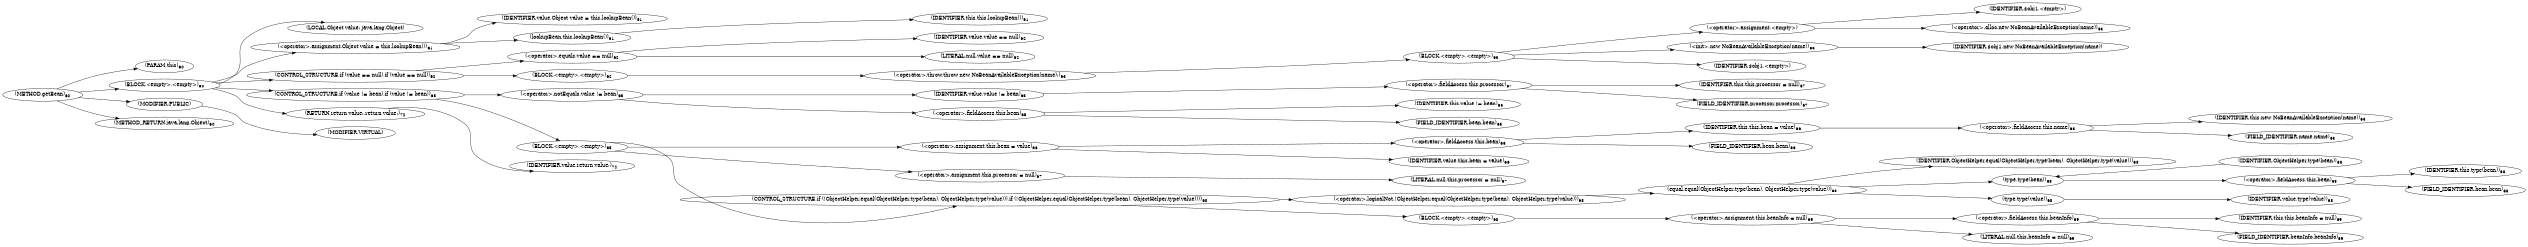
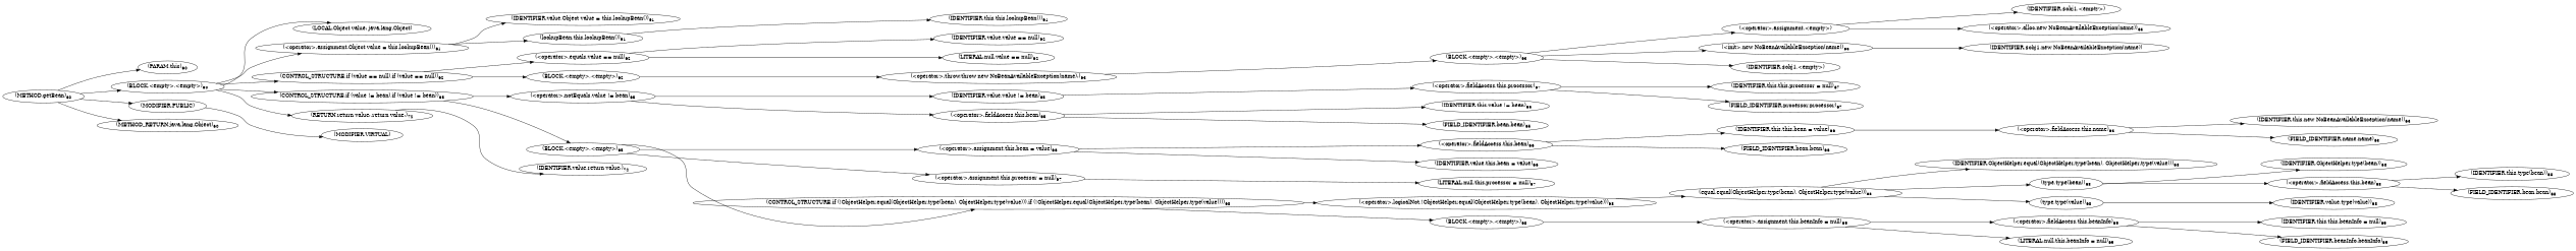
  digraph {
    rankdir=LR
    n1 [label=<(METHOD,getBean)<SUB>60</SUB>>]
    n2 [label=<(PARAM,this)<SUB>60</SUB>>]
    n3 [label=<(BLOCK,&lt;empty&gt;,&lt;empty&gt;)<SUB>60</SUB>>]
    n4 [label=<(MODIFIER,PUBLIC)>]
    n5 [label=<(METHOD_RETURN,java.lang.Object)<SUB>60</SUB>>]
    n6 [label=<(LOCAL,Object value: java.lang.Object)>]
    n7 [label=<(&lt;operator&gt;.assignment,Object value = this.lookupBean())<SUB>61</SUB>>]
    n8 [label=<(CONTROL_STRUCTURE,if (value == null),if (value == null))<SUB>62</SUB>>]
    n9 [label=<(CONTROL_STRUCTURE,if (value != bean),if (value != bean))<SUB>65</SUB>>]
    n10 [label=<(RETURN,return value;,return value;)<SUB>72</SUB>>]
    n11 [label=<(MODIFIER,VIRTUAL)>]
    n12 [label=<(IDENTIFIER,value,Object value = this.lookupBean())<SUB>61</SUB>>]
    n13 [label=<(lookupBean,this.lookupBean())<SUB>61</SUB>>]
    n14 [label=<(&lt;operator&gt;.equals,value == null)<SUB>62</SUB>>]
    n15 [label=<(BLOCK,&lt;empty&gt;,&lt;empty&gt;)<SUB>62</SUB>>]
    n16 [label=<(&lt;operator&gt;.notEquals,value != bean)<SUB>65</SUB>>]
    n17 [label=<(BLOCK,&lt;empty&gt;,&lt;empty&gt;)<SUB>65</SUB>>]
    n18 [label=<(IDENTIFIER,value,return value;)<SUB>72</SUB>>]
    n19 [label=<(IDENTIFIER,this,this.lookupBean())<SUB>61</SUB>>]
    n20 [label=<(IDENTIFIER,value,value == null)<SUB>62</SUB>>]
    n21 [label=<(LITERAL,null,value == null)<SUB>62</SUB>>]
    n22 [label=<(&lt;operator&gt;.throw,throw new NoBeanAvailableException(name);)<SUB>63</SUB>>]
    n23 [label=<(BLOCK,&lt;empty&gt;,&lt;empty&gt;)<SUB>63</SUB>>]
    n24 [label=<(&lt;operator&gt;.assignment,&lt;empty&gt;)>]
    n25 [label=<(&lt;init&gt;,new NoBeanAvailableException(name))<SUB>63</SUB>>]
    n26 [label=<(IDENTIFIER,$obj1,&lt;empty&gt;)>]
    n27 [label=<(IDENTIFIER,$obj1,&lt;empty&gt;)>]
    n28 [label=<(&lt;operator&gt;.alloc,new NoBeanAvailableException(name))<SUB>63</SUB>>]
    n29 [label=<(IDENTIFIER,$obj1,new NoBeanAvailableException(name))>]
    n30 [label=<(&lt;operator&gt;.fieldAccess,this.name)<SUB>63</SUB>>]
    n31 [label=<(IDENTIFIER,this,new NoBeanAvailableException(name))<SUB>63</SUB>>]
    n32 [label=<(FIELD_IDENTIFIER,name,name)<SUB>63</SUB>>]
    n33 [label=<(IDENTIFIER,value,value != bean)<SUB>65</SUB>>]
    n34 [label=<(&lt;operator&gt;.fieldAccess,this.bean)<SUB>65</SUB>>]
    n35 [label=<(&lt;operator&gt;.assignment,this.bean = value)<SUB>66</SUB>>]
    n36 [label=<(&lt;operator&gt;.assignment,this.processor = null)<SUB>67</SUB>>]
    n37 [label=<(CONTROL_STRUCTURE,if (!ObjectHelper.equal(ObjectHelper.type(bean), ObjectHelper.type(value))),if (!ObjectHelper.equal(ObjectHelper.type(bean), ObjectHelper.type(value))))<SUB>68</SUB>>]
    n38 [label=<(&lt;operator&gt;.fieldAccess,this.processor)<SUB>67</SUB>>]
    n39 [label=<(IDENTIFIER,this,value != bean)<SUB>65</SUB>>]
    n40 [label=<(FIELD_IDENTIFIER,bean,bean)<SUB>65</SUB>>]
    n41 [label=<(&lt;operator&gt;.fieldAccess,this.bean)<SUB>66</SUB>>]
    n42 [label=<(IDENTIFIER,value,this.bean = value)<SUB>66</SUB>>]
    n43 [label=<(LITERAL,null,this.processor = null)<SUB>67</SUB>>]
    n44 [label=<(&lt;operator&gt;.logicalNot,!ObjectHelper.equal(ObjectHelper.type(bean), ObjectHelper.type(value)))<SUB>68</SUB>>]
    n45 [label=<(BLOCK,&lt;empty&gt;,&lt;empty&gt;)<SUB>68</SUB>>]
    n46 [label=<(IDENTIFIER,this,this.bean = value)<SUB>66</SUB>>]
    n47 [label=<(FIELD_IDENTIFIER,bean,bean)<SUB>66</SUB>>]
    n48 [label=<(IDENTIFIER,this,this.processor = null)<SUB>67</SUB>>]
    n49 [label=<(FIELD_IDENTIFIER,processor,processor)<SUB>67</SUB>>]
    n50 [label=<(equal,equal(ObjectHelper.type(bean), ObjectHelper.type(value)))<SUB>68</SUB>>]
    n51 [label=<(&lt;operator&gt;.assignment,this.beanInfo = null)<SUB>69</SUB>>]
    n52 [label=<(IDENTIFIER,ObjectHelper,equal(ObjectHelper.type(bean), ObjectHelper.type(value)))<SUB>68</SUB>>]
    n53 [label=<(type,type(bean))<SUB>68</SUB>>]
    n54 [label=<(type,type(value))<SUB>68</SUB>>]
    n55 [label=<(IDENTIFIER,ObjectHelper,type(bean))<SUB>68</SUB>>]
    n56 [label=<(&lt;operator&gt;.fieldAccess,this.bean)<SUB>68</SUB>>]
    n57 [label=<(IDENTIFIER,value,type(value))<SUB>68</SUB>>]
    n58 [label=<(IDENTIFIER,this,type(bean))<SUB>68</SUB>>]
    n59 [label=<(FIELD_IDENTIFIER,bean,bean)<SUB>68</SUB>>]
    n60 [label=<(&lt;operator&gt;.fieldAccess,this.beanInfo)<SUB>69</SUB>>]
    n61 [label=<(LITERAL,null,this.beanInfo = null)<SUB>69</SUB>>]
    n62 [label=<(IDENTIFIER,this,this.beanInfo = null)<SUB>69</SUB>>]
    n63 [label=<(FIELD_IDENTIFIER,beanInfo,beanInfo)<SUB>69</SUB>>]
    n1 -> n2
    n1 -> n3
    n1 -> n4
    n1 -> n5
    n3 -> n6
    n3 -> n7
    n3 -> n8
    n3 -> n9
    n3 -> n10
    n4 -> n11
    n7 -> n12
    n7 -> n13
    n8 -> n14
    n8 -> n15
    n9 -> n16
    n9 -> n17
    n10 -> n18
    n13 -> n19
    n14 -> n20
    n14 -> n21
    n15 -> n22
    n16 -> n33
    n16 -> n34
    n17 -> n35
    n17 -> n36
    n17 -> n37
    n22 -> n23
    n23 -> n24
    n23 -> n25
    n23 -> n26
    n24 -> n27
    n24 -> n28
    n25 -> n29
    n30 -> n31
    n30 -> n32
    n33 -> n38
    n34 -> n39
    n34 -> n40
    n35 -> n41
    n35 -> n42
    n36 -> n43
    n37 -> n44
    n37 -> n45
    n38 -> n48
    n38 -> n49
    n41 -> n46
    n41 -> n47
    n44 -> n50
    n45 -> n51
    n46 -> n30
    n50 -> n52
    n50 -> n53
    n50 -> n54
    n51 -> n60
    n51 -> n61
-   n55 -> n53
+   n53 -> n55
    n53 -> n56
    n54 -> n57
    n56 -> n58
    n56 -> n59
    n60 -> n62
    n60 -> n63
  }
